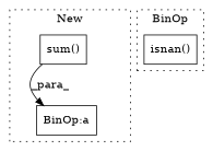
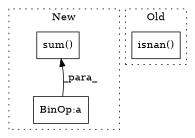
  digraph {
    node [a=75 shape=box]
    n1 [l=23 label="sum()" s=6325]
    n2 [a=82 l=3 label="BinOp:a" s=6395]
    n3 [l="12,1" label="isnan()" s="2553,2572"]
    subgraph cluster_1 {
      label=New
      style=dotted
      n1
      n2
    }
    subgraph cluster_2 {
-     label=BinOp
+     label=Old
      style=dotted
      n3
    }
-   n1 -> n2 [label=_para_]
+   n2 -> n1 [label=_para_]
  }
